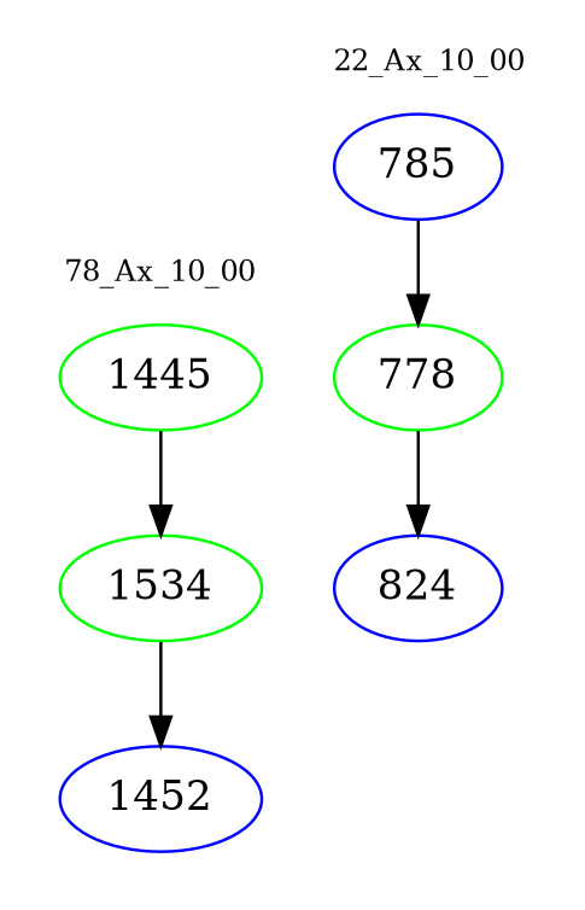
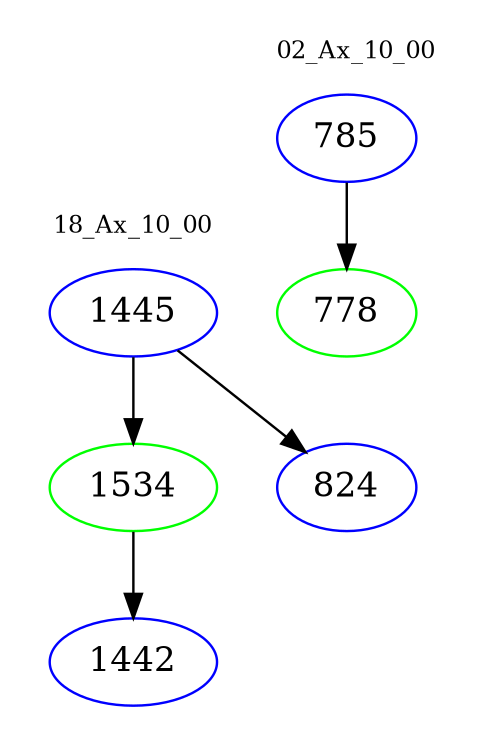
  digraph {
    node [color=green]
    edge [color=black]
-   n1 [label=1445]
+   n1 [color=blue label=1445]
    n2 [label=1534]
-   n3 [color=blue label=1452]
+   n3 [color=blue label=1442]
    n4 [color=blue label=785]
    n5 [label=778]
    n6 [color=blue label=824]
    subgraph cluster_1 {
      color=white
      fontsize=10
-     label="78_Ax_10_00"
+     label="18_Ax_10_00"
      n1
      n2
      n3
    }
    subgraph cluster_2 {
      color=white
      fontsize=10
-     label="22_Ax_10_00"
+     label="02_Ax_10_00"
      n4
      n5
      n6
    }
    n1 -> n2
    n2 -> n3
    n4 -> n5
-   n5 -> n6
+   n1 -> n6
  }
